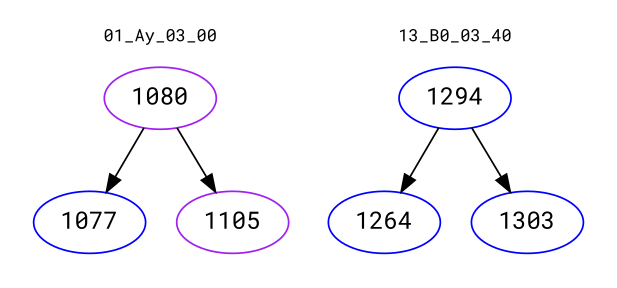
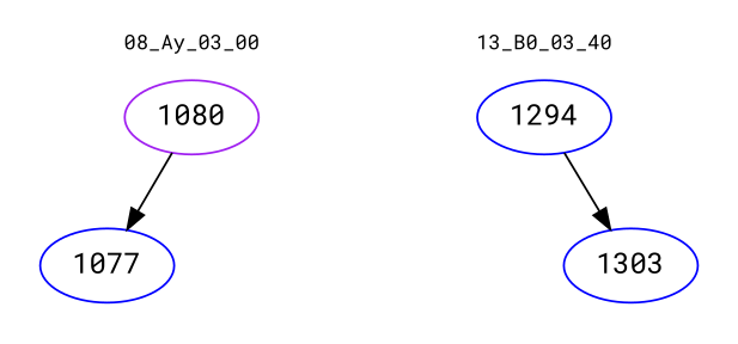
  digraph {
    fontname="Roboto Mono"
    node [color=blue fontname="Roboto Mono"]
    edge [color=black fontname="Roboto Mono"]
    n1 [color=purple label=1080]
    n2 [label=1077]
-   n3 [color=purple label=1105]
    n4 [label=1294]
-   n5 [label=1264]
    n6 [label=1303]
    subgraph cluster_1 {
      color=white
      fontsize=10
-     label="01_Ay_03_00"
+     label="08_Ay_03_00"
      n1
      n2
-     n3
    }
    subgraph cluster_2 {
      color=white
      fontsize=10
      label="13_B0_03_40"
      n4
-     n5
      n6
    }
    n1 -> n2
-   n1 -> n3
-   n4 -> n5
    n4 -> n6
  }
